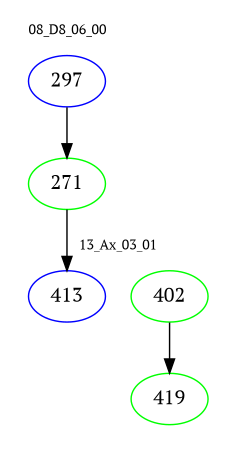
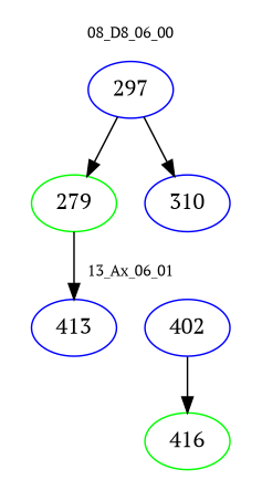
  digraph {
    fontname="PT Serif"
    node [color=blue fontname="PT Serif"]
    edge [color=black fontname="PT Serif"]
-   n1 [color=green label=402]
-   n2 [color=green label=419]
+   n1 [label=402]
+   n2 [color=green label=416]
    n3 [label=413]
    n4 [label=297]
-   n5 [color=green label=271]
+   n5 [color=green label=279]
+   n6 [label=310]
    subgraph cluster_1 {
      color=white
      fontsize=10
-     label="13_Ax_03_01"
+     label="13_Ax_06_01"
      n1
      n2
      n3
    }
    subgraph cluster_2 {
      color=white
      fontsize=10
      label="08_D8_06_00"
      n4
      n5
+     n6
    }
    n1 -> n2
    n4 -> n5
+   n4 -> n6
    n5 -> n3
  }
